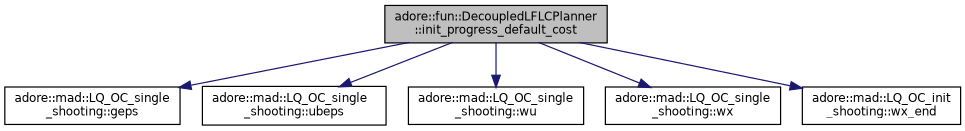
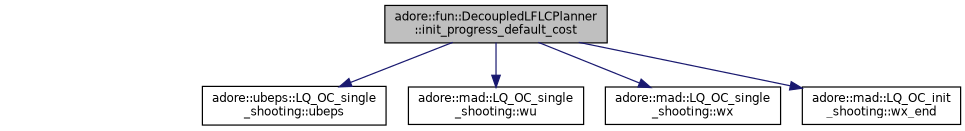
  digraph {
    rankdir=TB
    node [color=black fillcolor=white fontname=Helvetica fontsize=10 shape=record style=filled]
    edge [color=midnightblue fontname=Helvetica fontsize=10 labelfontname=Helvetica labelfontsize=10 style=solid]
    n1 [fillcolor=grey75 fontcolor=black height=0.2 label="adore::fun::DecoupledLFLCPlanner\l::init_progress_default_cost" width=0.4]
-   n2 [height=0.2 label="adore::mad::LQ_OC_single\l_shooting::geps" width=0.4]
-   n3 [height=0.2 label="adore::mad::LQ_OC_single\l_shooting::ubeps" width=0.4]
+   n3 [height=0.2 label="adore::ubeps::LQ_OC_single\l_shooting::ubeps" width=0.4]
    n4 [height=0.2 label="adore::mad::LQ_OC_single\l_shooting::wu" width=0.4]
    n5 [height=0.2 label="adore::mad::LQ_OC_single\l_shooting::wx" width=0.4]
    n6 [height=0.2 label="adore::mad::LQ_OC_init\l_shooting::wx_end" width=0.4]
-   n1 -> n2
    n1 -> n3
    n1 -> n4
    n1 -> n5
    n1 -> n6
  }
